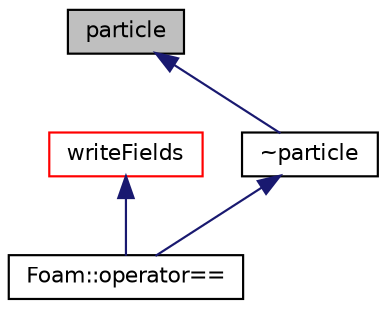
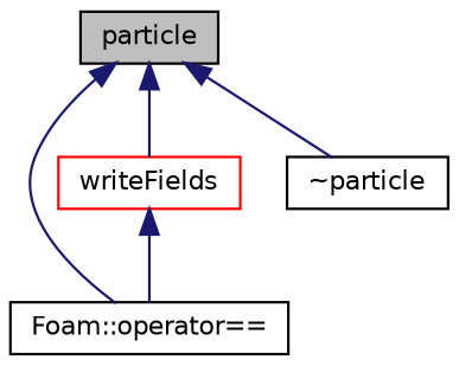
  digraph {
    rankdir=TB
    node [color=black fontname=Helvetica fontsize=10 shape=record]
    edge [color=midnightblue dir=back fontname=Helvetica fontsize=10 labelfontname=Helvetica labelfontsize=10 style=solid]
    n1 [fillcolor=grey75 fontcolor=black height=0.2 label=particle style=filled width=0.4]
    n2 [height=0.2 label="Foam::operator==" width=0.4]
    n3 [color=red height=0.2 label=writeFields width=0.4]
    n4 [height=0.2 label="~particle" width=0.4]
-   n4 -> n2
+   n1 -> n2
+   n1 -> n3
    n1 -> n4
    n3 -> n2
  }
